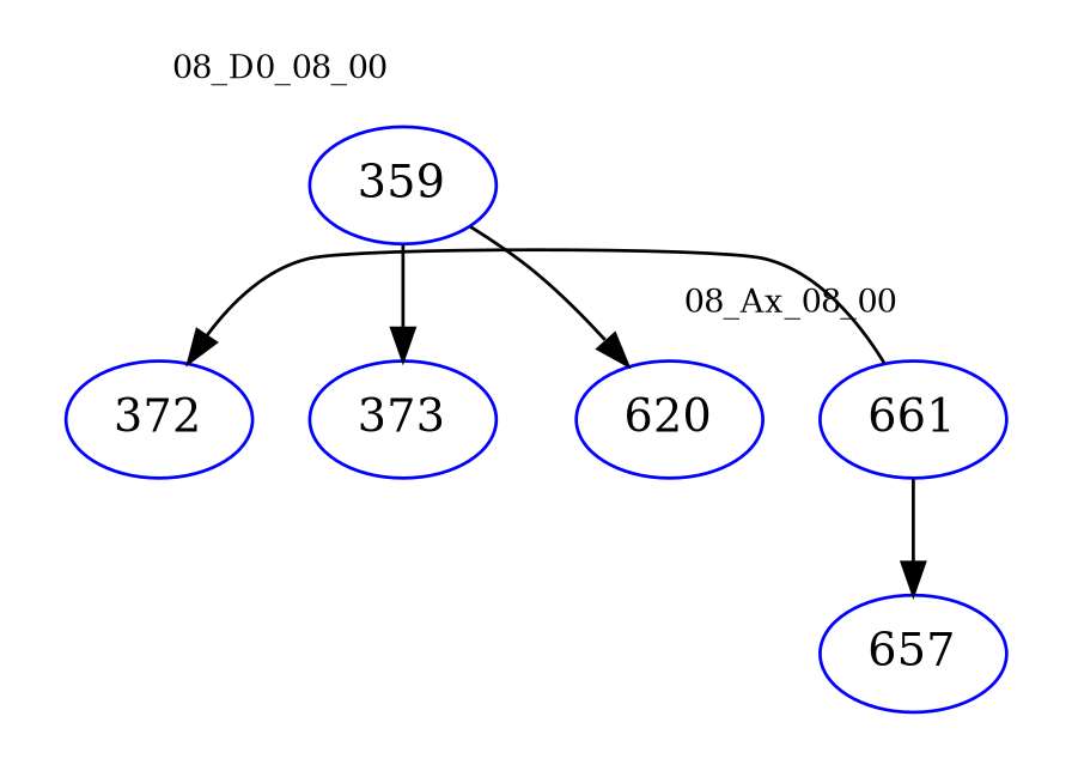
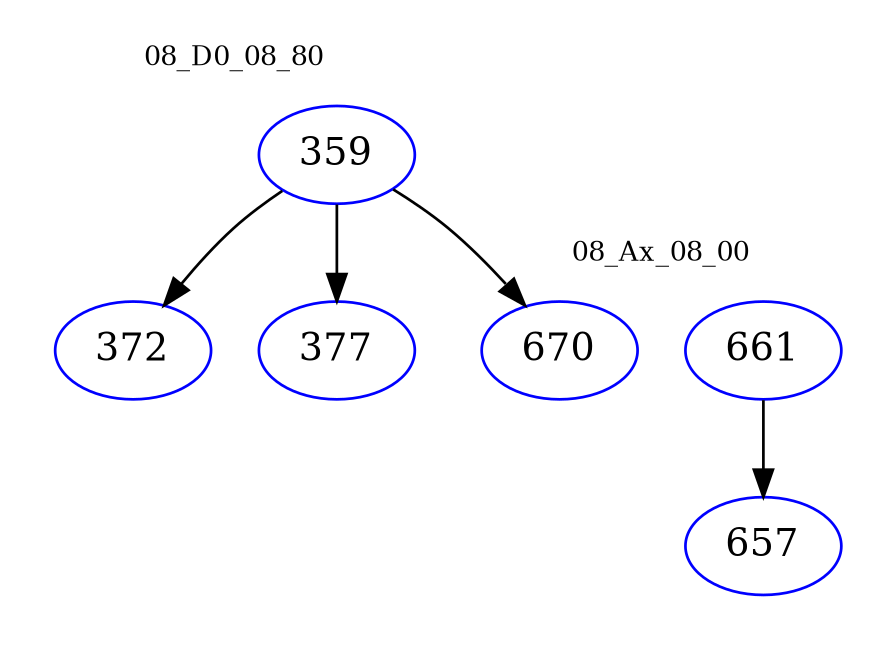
  digraph {
    node [color=blue]
    edge [color=black]
    n1 [label=661]
    n2 [label=657]
-   n3 [label=620]
+   n3 [label=670]
    n4 [label=359]
    n5 [label=372]
-   n6 [label=373]
+   n6 [label=377]
    subgraph cluster_1 {
      color=white
      fontsize=10
      label="08_Ax_08_00"
      n1
      n2
      n3
    }
    subgraph cluster_2 {
      color=white
      fontsize=10
-     label="08_D0_08_00"
+     label="08_D0_08_80"
      n4
      n5
      n6
    }
    n1 -> n2
    n4 -> n3
-   n1 -> n5
+   n4 -> n5
    n4 -> n6
  }
